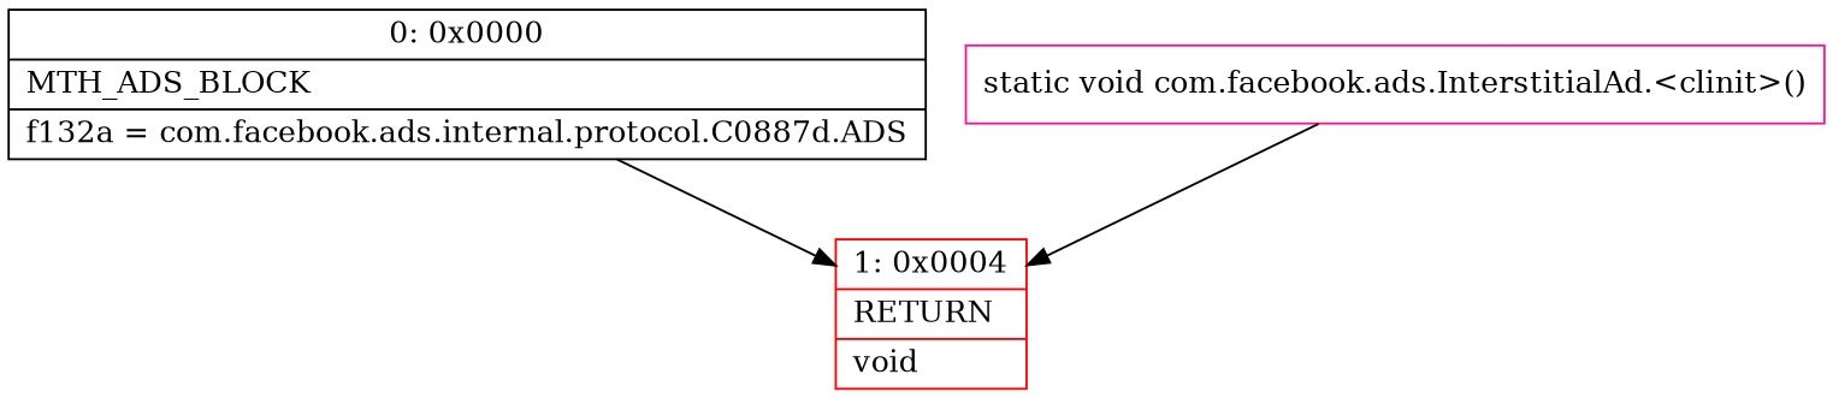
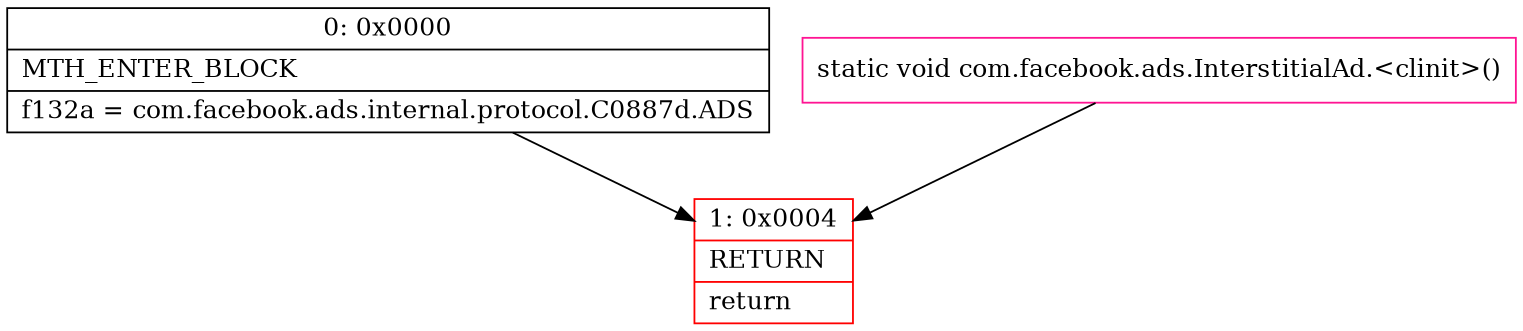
  digraph {
    fontname="DejaVu Serif"
    node [fontname="DejaVu Serif" shape=record]
    edge [fontname="DejaVu Serif"]
-   n1 [color=black label="{0\:\ 0x0000|MTH_ADS_BLOCK\l|f132a = com.facebook.ads.internal.protocol.C0887d.ADS\l}"]
-   n2 [color=red label="{1\:\ 0x0004|RETURN\l|void\l}"]
+   n1 [color=black label="{0\:\ 0x0000|MTH_ENTER_BLOCK\l|f132a = com.facebook.ads.internal.protocol.C0887d.ADS\l}"]
+   n2 [color=red label="{1\:\ 0x0004|RETURN\l|return\l}"]
    n3 [color=deeppink label="{static void com.facebook.ads.InterstitialAd.\<clinit\>() }"]
    n1 -> n2
    n3 -> n2
  }
